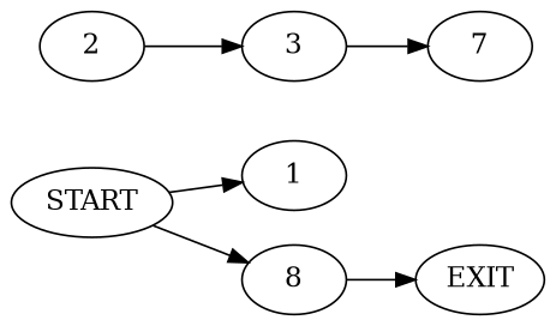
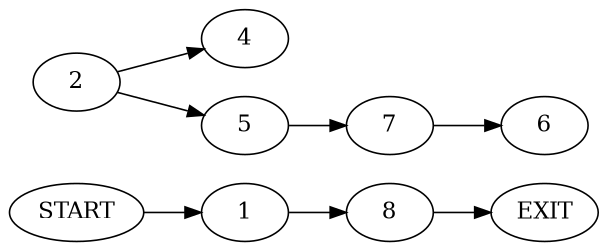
  digraph {
    rankdir=LR
    n1 [label=START]
    1
    n3 [label=8]
    n4 [label=EXIT]
    2
-   5 [label=3]
+   4
+   5
    7
+   6
    n1 -> 1
-   n1 -> n3
+   1 -> n3
    n3 -> n4
+   2 -> 4
    2 -> 5
    5 -> 7
+   7 -> 6
  }
